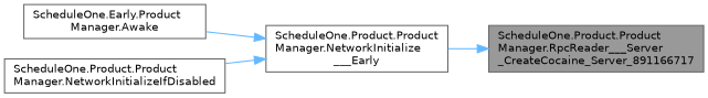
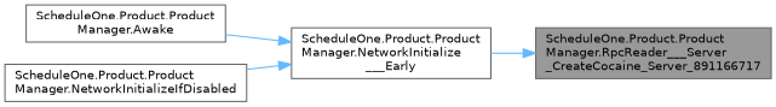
  digraph {
    rankdir=RL
    node [color=grey40 fillcolor=white fontname=Helvetica fontsize=10 shape=box style=filled]
    edge [color=steelblue1 dir=back fontname=Helvetica fontsize=10 labelfontname=Helvetica labelfontsize=10 style=solid]
    n1 [color=gray40 fillcolor=grey60 fontcolor=black height=0.2 label="ScheduleOne.Product.Product\lManager.RpcReader___Server\l_CreateCocaine_Server_891166717" width=0.4]
    n2 [height=0.2 label="ScheduleOne.Product.Product\lManager.NetworkInitialize\l___Early" width=0.4]
-   n3 [height=0.2 label="ScheduleOne.Early.Product\lManager.Awake" width=0.4]
+   n3 [height=0.2 label="ScheduleOne.Product.Product\lManager.Awake" width=0.4]
    n4 [height=0.2 label="ScheduleOne.Product.Product\lManager.NetworkInitializeIfDisabled" width=0.4]
    n1 -> n2
    n2 -> n3
    n2 -> n4
  }
